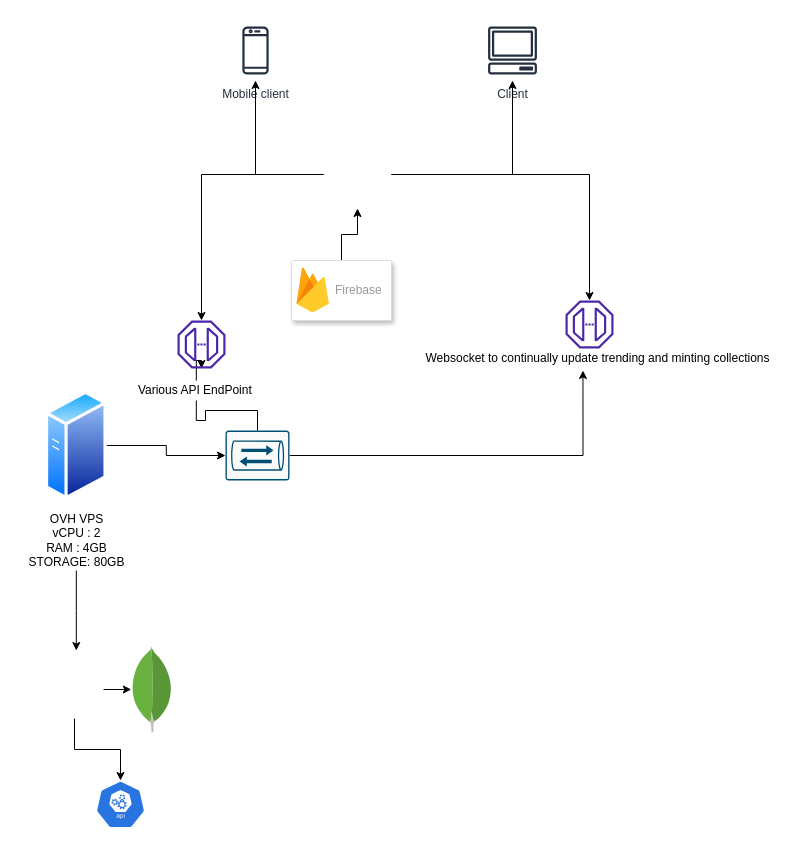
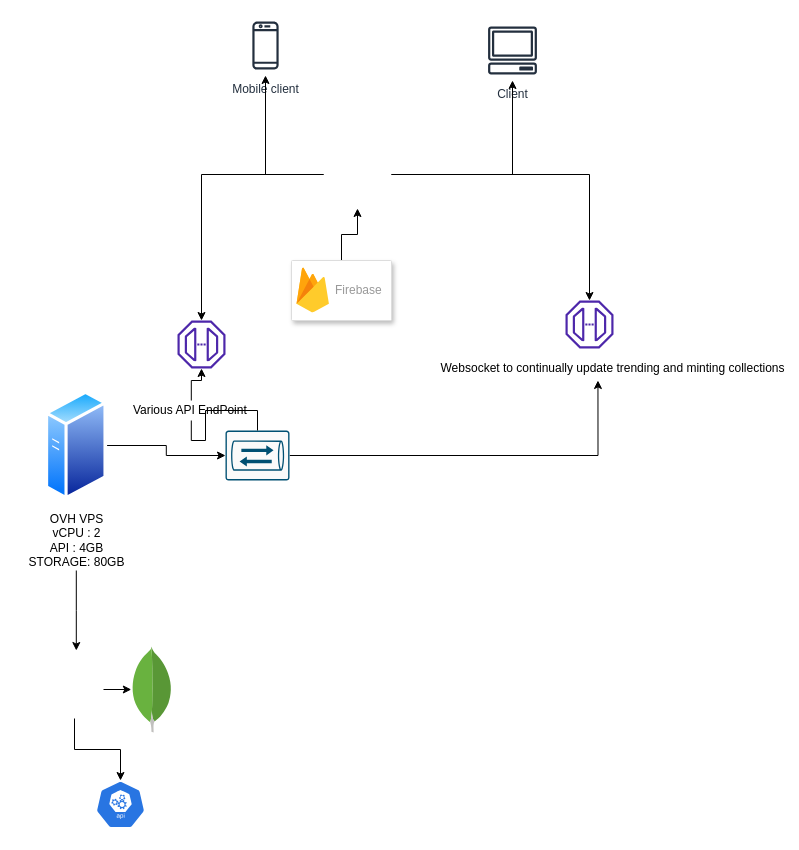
  <mxCell id="0" />
  <mxCell id="1" parent="0" />
  <mxCell id="2" style="edgeStyle=orthogonalEdgeStyle;rounded=0;orthogonalLoop=1;jettySize=auto;html=1;entryX=0;entryY=0.5;entryDx=0;entryDy=0;entryPerimeter=0;" edge="1" parent="1" source="3" target="8"><mxGeometry relative="1" as="geometry" /></mxCell>
  <mxCell id="3" value="" style="aspect=fixed;perimeter=ellipsePerimeter;html=1;align=center;shadow=0;dashed=0;spacingTop=3;image;image=img/lib/active_directory/generic_server.svg;" vertex="1" parent="1"><mxGeometry x="45" y="390" width="61.6" height="110" as="geometry" /></mxCell>
  <mxCell id="4" style="edgeStyle=orthogonalEdgeStyle;rounded=0;orthogonalLoop=1;jettySize=auto;html=1;" edge="1" parent="1" source="5"><mxGeometry relative="1" as="geometry"><mxPoint x="75.8" y="650" as="targetPoint" /></mxGeometry></mxCell>
- <mxCell id="5" value="OVH VPS&lt;br&gt;vCPU : 2&lt;br&gt;RAM : 4GB&lt;br&gt;STORAGE: 80GB&lt;br&gt;" style="text;html=1;align=center;verticalAlign=middle;resizable=0;points=[];autosize=1;strokeColor=none;fillColor=none;" vertex="1" parent="1"><mxGeometry x="20.8" y="510" width="110" height="60" as="geometry" /></mxCell>
+ <mxCell id="5" value="OVH VPS&lt;br&gt;vCPU : 2&lt;br&gt;API : 4GB&lt;br&gt;STORAGE: 80GB&lt;br&gt;" style="text;html=1;align=center;verticalAlign=middle;resizable=0;points=[];autosize=1;strokeColor=none;fillColor=none;" vertex="1" parent="1"><mxGeometry x="20.8" y="510" width="110" height="60" as="geometry" /></mxCell>
  <mxCell id="6" style="edgeStyle=orthogonalEdgeStyle;rounded=0;orthogonalLoop=1;jettySize=auto;html=1;entryX=0.461;entryY=1.1;entryDx=0;entryDy=0;entryPerimeter=0;" edge="1" parent="1" source="8" target="10"><mxGeometry relative="1" as="geometry" /></mxCell>
  <mxCell id="7" style="edgeStyle=orthogonalEdgeStyle;rounded=0;orthogonalLoop=1;jettySize=auto;html=1;startArrow=none;" edge="1" parent="1" source="26" target="11"><mxGeometry relative="1" as="geometry" /></mxCell>
  <mxCell id="8" value="" style="sketch=0;points=[[0.015,0.015,0],[0.985,0.015,0],[0.985,0.985,0],[0.015,0.985,0],[0.25,0,0],[0.5,0,0],[0.75,0,0],[1,0.25,0],[1,0.5,0],[1,0.75,0],[0.75,1,0],[0.5,1,0],[0.25,1,0],[0,0.75,0],[0,0.5,0],[0,0.25,0]];verticalLabelPosition=bottom;html=1;verticalAlign=top;aspect=fixed;align=center;pointerEvents=1;shape=mxgraph.cisco19.rect;prIcon=ssl_terminator;fillColor=#FAFAFA;strokeColor=#005073;" vertex="1" parent="1"><mxGeometry x="225" y="430" width="64" height="50" as="geometry" /></mxCell>
  <mxCell id="9" value="" style="sketch=0;outlineConnect=0;fontColor=#232F3E;gradientColor=none;fillColor=#4D27AA;strokeColor=none;dashed=0;verticalLabelPosition=bottom;verticalAlign=top;align=center;html=1;fontSize=12;fontStyle=0;aspect=fixed;pointerEvents=1;shape=mxgraph.aws4.endpoint;" vertex="1" parent="1"><mxGeometry x="565" y="300" width="48" height="48" as="geometry" /></mxCell>
- <mxCell id="10" value="Websocket to continually update trending and minting collections" style="text;html=1;align=center;verticalAlign=middle;resizable=0;points=[];autosize=1;strokeColor=none;fillColor=none;" vertex="1" parent="1"><mxGeometry x="416.5" y="348" width="360" height="20" as="geometry" /></mxCell>
+ <mxCell id="10" value="Websocket to continually update trending and minting collections" style="text;html=1;align=center;verticalAlign=middle;resizable=0;points=[];autosize=1;strokeColor=none;fillColor=none;" vertex="1" parent="1"><mxGeometry x="431.5" y="358" width="360" height="20" as="geometry" /></mxCell>
  <mxCell id="11" value="" style="sketch=0;outlineConnect=0;fontColor=#232F3E;gradientColor=none;fillColor=#4D27AA;strokeColor=none;dashed=0;verticalLabelPosition=bottom;verticalAlign=top;align=center;html=1;fontSize=12;fontStyle=0;aspect=fixed;pointerEvents=1;shape=mxgraph.aws4.endpoint;" vertex="1" parent="1"><mxGeometry x="177" y="320" width="48" height="48" as="geometry" /></mxCell>
  <mxCell id="12" value="Client" style="sketch=0;outlineConnect=0;fontColor=#232F3E;gradientColor=none;strokeColor=#232F3E;fillColor=#ffffff;dashed=0;verticalLabelPosition=bottom;verticalAlign=top;align=center;html=1;fontSize=12;fontStyle=0;aspect=fixed;shape=mxgraph.aws4.resourceIcon;resIcon=mxgraph.aws4.client;" vertex="1" parent="1"><mxGeometry x="464.5" y="20" width="95" height="60" as="geometry" /></mxCell>
- <mxCell id="13" value="Mobile client" style="sketch=0;outlineConnect=0;fontColor=#232F3E;gradientColor=none;strokeColor=#232F3E;fillColor=#ffffff;dashed=0;verticalLabelPosition=bottom;verticalAlign=top;align=center;html=1;fontSize=12;fontStyle=0;aspect=fixed;shape=mxgraph.aws4.resourceIcon;resIcon=mxgraph.aws4.mobile_client;" vertex="1" parent="1"><mxGeometry x="225" y="20" width="60" height="60" as="geometry" /></mxCell>
+ <mxCell id="13" value="Mobile client" style="sketch=0;outlineConnect=0;fontColor=#232F3E;gradientColor=none;strokeColor=#232F3E;fillColor=#ffffff;dashed=0;verticalLabelPosition=bottom;verticalAlign=top;align=center;html=1;fontSize=12;fontStyle=0;aspect=fixed;shape=mxgraph.aws4.resourceIcon;resIcon=mxgraph.aws4.mobile_client;" vertex="1" parent="1"><mxGeometry x="235" y="15" width="60" height="60" as="geometry" /></mxCell>
  <mxCell id="14" style="edgeStyle=orthogonalEdgeStyle;rounded=0;orthogonalLoop=1;jettySize=auto;html=1;" edge="1" parent="1" source="16" target="17"><mxGeometry relative="1" as="geometry" /></mxCell>
  <mxCell id="15" style="edgeStyle=orthogonalEdgeStyle;rounded=0;orthogonalLoop=1;jettySize=auto;html=1;entryX=0.5;entryY=0;entryDx=0;entryDy=0;entryPerimeter=0;" edge="1" parent="1" source="16" target="28"><mxGeometry relative="1" as="geometry" /></mxCell>
  <mxCell id="16" value="" style="shape=image;html=1;verticalAlign=top;verticalLabelPosition=bottom;labelBackgroundColor=#ffffff;imageAspect=0;aspect=fixed;image=https://cdn4.iconfinder.com/data/icons/scripting-and-programming-languages/512/Python_logo-128.png" vertex="1" parent="1"><mxGeometry x="45" y="660" width="58" height="58" as="geometry" /></mxCell>
  <mxCell id="17" value="" style="dashed=0;outlineConnect=0;html=1;align=center;labelPosition=center;verticalLabelPosition=bottom;verticalAlign=top;shape=mxgraph.weblogos.mongodb" vertex="1" parent="1"><mxGeometry x="130.8" y="645.9" width="41.2" height="86.2" as="geometry" /></mxCell>
  <mxCell id="18" style="edgeStyle=orthogonalEdgeStyle;rounded=0;orthogonalLoop=1;jettySize=auto;html=1;entryX=0.5;entryY=1;entryDx=0;entryDy=0;" edge="1" parent="1" source="19" target="25"><mxGeometry relative="1" as="geometry" /></mxCell>
  <mxCell id="19" value="" style="strokeColor=#dddddd;shadow=1;strokeWidth=1;rounded=1;absoluteArcSize=1;arcSize=2;" vertex="1" parent="1"><mxGeometry x="291" y="260" width="100" height="60" as="geometry" /></mxCell>
  <mxCell id="20" value="Firebase" style="sketch=0;dashed=0;connectable=0;html=1;fillColor=#5184F3;strokeColor=none;shape=mxgraph.gcp2.firebase;part=1;labelPosition=right;verticalLabelPosition=middle;align=left;verticalAlign=middle;spacingLeft=5;fontColor=#999999;fontSize=12;" vertex="1" parent="19"><mxGeometry width="32.4" height="45" relative="1" as="geometry"><mxPoint x="5" y="7" as="offset" /></mxGeometry></mxCell>
  <mxCell id="21" style="edgeStyle=orthogonalEdgeStyle;rounded=0;orthogonalLoop=1;jettySize=auto;html=1;" edge="1" parent="1" source="25" target="13"><mxGeometry relative="1" as="geometry" /></mxCell>
  <mxCell id="22" style="edgeStyle=orthogonalEdgeStyle;rounded=0;orthogonalLoop=1;jettySize=auto;html=1;" edge="1" parent="1" source="25" target="12"><mxGeometry relative="1" as="geometry" /></mxCell>
  <mxCell id="23" style="edgeStyle=orthogonalEdgeStyle;rounded=0;orthogonalLoop=1;jettySize=auto;html=1;" edge="1" parent="1" source="25" target="9"><mxGeometry relative="1" as="geometry"><mxPoint x="425" y="300" as="targetPoint" /></mxGeometry></mxCell>
  <mxCell id="24" style="edgeStyle=orthogonalEdgeStyle;rounded=0;orthogonalLoop=1;jettySize=auto;html=1;" edge="1" parent="1" source="25" target="11"><mxGeometry relative="1" as="geometry" /></mxCell>
  <mxCell id="25" value="" style="shape=image;html=1;verticalAlign=top;verticalLabelPosition=bottom;labelBackgroundColor=#ffffff;imageAspect=0;aspect=fixed;image=https://cdn0.iconfinder.com/data/icons/phosphor-light-vol-1/256/angular-logo-light-128.png" vertex="1" parent="1"><mxGeometry x="323" y="140" width="68" height="68" as="geometry" /></mxCell>
- <mxCell id="26" value="Various API EndPoint&amp;nbsp;" style="text;html=1;align=center;verticalAlign=middle;resizable=0;points=[];autosize=1;strokeColor=none;fillColor=none;" vertex="1" parent="1"><mxGeometry x="130.8" y="380" width="130" height="20" as="geometry" /></mxCell>
+ <mxCell id="26" value="Various API EndPoint&amp;nbsp;" style="text;html=1;align=center;verticalAlign=middle;resizable=0;points=[];autosize=1;strokeColor=none;fillColor=none;" vertex="1" parent="1"><mxGeometry x="125.8" y="400" width="130" height="20" as="geometry" /></mxCell>
  <mxCell id="27" value="" style="edgeStyle=orthogonalEdgeStyle;rounded=0;orthogonalLoop=1;jettySize=auto;html=1;endArrow=none;" edge="1" parent="1" source="8" target="26"><mxGeometry relative="1" as="geometry"><mxPoint x="257" y="430" as="sourcePoint" /><mxPoint x="201" y="368" as="targetPoint" /></mxGeometry></mxCell>
  <mxCell id="28" value="" style="sketch=0;html=1;dashed=0;whitespace=wrap;fillColor=#2875E2;strokeColor=#ffffff;points=[[0.005,0.63,0],[0.1,0.2,0],[0.9,0.2,0],[0.5,0,0],[0.995,0.63,0],[0.72,0.99,0],[0.5,1,0],[0.28,0.99,0]];shape=mxgraph.kubernetes.icon;prIcon=api" vertex="1" parent="1"><mxGeometry x="95" y="780" width="50" height="48" as="geometry" /></mxCell>
